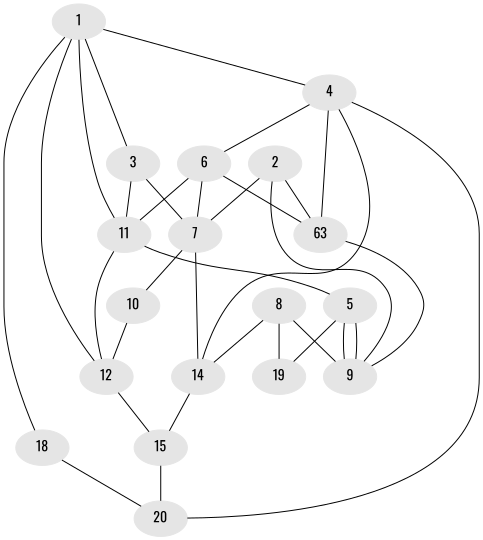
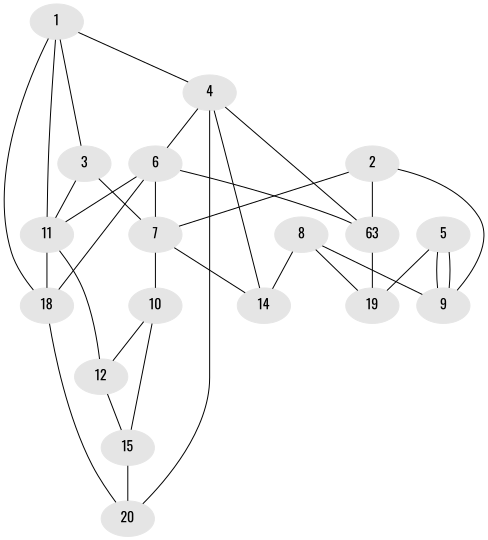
  graph {
    fontname=Oswald
    node [color=gray90 fontname=Oswald style=filled]
    edge [fontname=Oswald]
    1 [super="+16"]
    3
    4
    11
    12
    18
    7
    n8 [label=63]
    20
    6
    14
    15
    2
    9
    10
    19 [super="+17"]
    5 [super="+16+17"]
    8
    1 -- 3
    1 -- 4
    1 -- 11
-   1 -- 12
    1 -- 18
    3 -- 11
    3 -- 7
    4 -- n8
    4 -- 20
    4 -- 6
    4 -- 14
    11 -- 12
-   11 -- 5
+   11 -- 18
    12 -- 15
    18 -- 20
    7 -- 14
    7 -- 10
-   n8 -- 9
+   n8 -- 19
    6 -- 11
+   6 -- 18
    6 -- 7
    6 -- n8
    15 -- 20
    2 -- 7
    2 -- n8
    2 -- 9
    10 -- 12
-   14 -- 15
+   10 -- 15
    5 -- 9
    5 -- 9
    5 -- 19
    8 -- 14
    8 -- 9
    8 -- 19
  }
